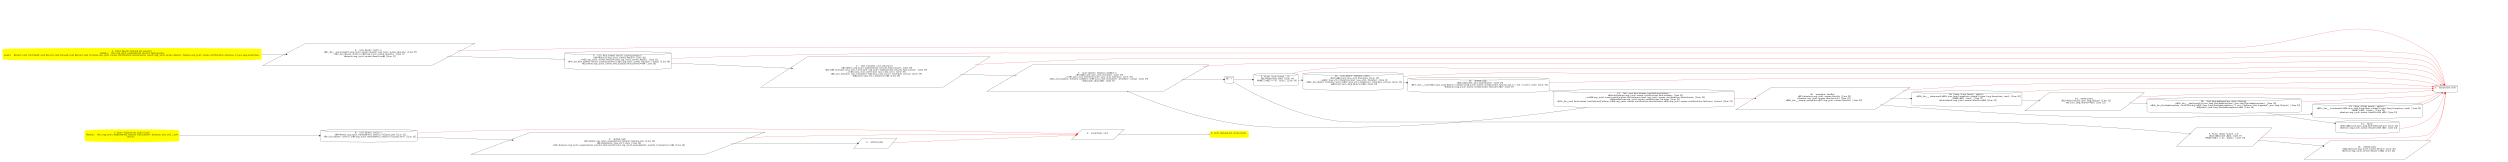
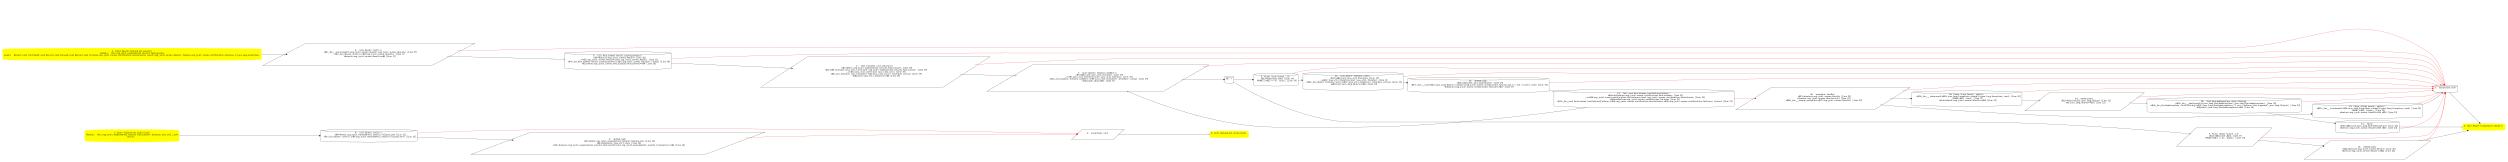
  digraph {
    fontname="IBM Plex Mono"
    rankdir=LR
    node [fontname="IBM Plex Mono" shape=cylinder]
    edge [arrowhead=diamond fontname="IBM Plex Mono"]
    n1 [color=yellow label="1: Start FailureList.<init>(List)\nFormals:  this:org.junit.experimental.results.FailureList* failures:java.util.List*\nLocals:  \n  " style=filled]
    n2 [label="4:  Call Object.<init>() \n   n$0=*&this:org.junit.experimental.results.FailureList* [line 12]\n  n$1=_fun_Object.<init>()(n$0:org.junit.experimental.results.FailureList*) [line 12]\n "]
    n3 [label="3:  exceptions sink \n  " shape=parallelogram]
    n4 [label="5:  method_body \n   n$2=*&this:org.junit.experimental.results.FailureList* [line 13]\n  n$3=*&failures:java.util.List* [line 13]\n  *n$2.failures:org.junit.experimental.results.FailureList(root org.junit.experimental.results.FailureList)=n$3 [line 13]\n " shape=parallelogram]
    n5 [color=yellow label="2: Exit FailureList.<init>(List) \n  " style=filled]
-   n6 [label="6:  method_body \n  " shape=parallelogram]
    n7 [color=yellow label="1: Start Result FailureList.result()\nFormals:  this:org.junit.experimental.results.FailureList*\nLocals:  $irvar2:void CatchVar52:void $irvar1:void $irvar0:void $bcvar3:void listener:org.junit.runner.notification.RunListener* result:org.junit.runner.Result* failure:org.junit.runner.notification.Failure* e:java.lang.Exception* \n  " style=filled]
    n8 [label="4:  Call Result.<init>() \n   n$0=_fun___new(sizeof(t=org.junit.runner.Result):org.junit.runner.Result*) [line 17]\n  n$1=_fun_Result.<init>()(n$0:org.junit.runner.Result*) [line 17]\n  *&result:org.junit.runner.Result*=n$0 [line 17]\n " shape=parallelogram]
    n9 [label="3:  exceptions sink \n  "]
    n10 [label="5:  Call RunListener Result.createListener() \n   n$2=*&result:org.junit.runner.Result* [line 18]\n  _=*n$2:org.junit.runner.Result*(root org.junit.runner.Result) [line 18]\n  n$4=_fun_RunListener Result.createListener()(n$2:org.junit.runner.Result*) virtual [line 18]\n  *&listener:org.junit.runner.notification.RunListener*=n$4 [line 18]\n "]
+   n11 [color=yellow label="2: Exit Result FailureList.result() \n  " style=filled]
    n12 [label="6:  Call Iterator List.iterator() \n   n$5=*&this:org.junit.experimental.results.FailureList* [line 19]\n  n$6=*n$5.failures:java.util.List*(root org.junit.experimental.results.FailureList) [line 19]\n  _=*n$6:java.util.List*(root java.util.List) [line 19]\n  n$8=_fun_Iterator List.iterator()(n$6:java.util.List*) interface virtual [line 19]\n  *&$bcvar3:java.util.Iterator*=n$8 [line 19]\n " shape=parallelogram]
    n13 [label="7:  Call boolean Iterator.hasNext() \n   n$9=*&$bcvar3:java.util.Iterator* [line 19]\n  _=*n$9:java.util.Iterator*(root java.util.Iterator) [line 19]\n  n$11=_fun_boolean Iterator.hasNext()(n$9:java.util.Iterator*) interface virtual [line 19]\n  *&$irvar0:_Bool=n$11 [line 19]\n " shape=parallelogram]
    n14 [label="10: + \n  "]
    n15 [label="8: Prune (true branch, if) \n   n$12=*&$irvar0:_Bool [line 19]\n  PRUNE(!(n$12 == 0), true); [line 19]\n "]
    n16 [label="9: Prune (false branch, if) \n   n$12=*&$irvar0:_Bool [line 19]\n  PRUNE((n$12 == 0), false); [line 19]\n " shape=parallelogram]
    n17 [label="11:  Call Object Iterator.next() \n   n$13=*&$bcvar3:java.util.Iterator* [line 19]\n  _=*n$13:java.util.Iterator*(root java.util.Iterator) [line 19]\n  n$15=_fun_Object Iterator.next()(n$13:java.util.Iterator*) interface virtual [line 19]\n  *&$irvar1:java.lang.Object*=n$15 [line 19]\n "]
    n18 [label="17:  method_body \n   n$26=*&result:org.junit.runner.Result* [line 26]\n  *&return:org.junit.runner.Result*=n$26 [line 26]\n " shape=parallelogram]
    n19 [label="12:  method_body \n   n$16=*&$irvar1:java.lang.Object* [line 19]\n  n$17=_fun___cast(n$16:java.lang.Object*,sizeof(t=org.junit.runner.notification.Failure;sub_t=( sub )(cast)):void) [line 19]\n  *&failure:org.junit.runner.notification.Failure*=n$17 [line 19]\n "]
    n20 [label="13:  Call void RunListener.testFailure(Failure) \n   n$18=*&listener:org.junit.runner.notification.RunListener* [line 21]\n  _=*n$18:org.junit.runner.notification.RunListener*(root org.junit.runner.notification.RunListener) [line 21]\n  n$20=*&failure:org.junit.runner.notification.Failure* [line 21]\n  n$21=_fun_void RunListener.testFailure(Failure)(n$18:org.junit.runner.notification.RunListener*,n$20:org.junit.runner.notification.Failure*) virtual [line 21]\n "]
    n21 [label="20:  exception handler \n   n$27=*&return:org.junit.runner.Result* [line 22]\n  *&return:org.junit.runner.Result*=null [line 22]\n  n$28=_fun___unwrap_exception(n$27:org.junit.runner.Result*) [line 22]\n " shape=parallelogram]
    n22 [label="18: Prune (true branch, switch) \n   n$29=_fun___instanceof(n$28:java.lang.Exception*,sizeof(t=java.lang.Exception):void) [line 22]\n  PRUNE(n$29, true); [line 22]\n  *&CatchVar52:org.junit.runner.Result*=n$28 [line 22]\n "]
    n23 [label="19: Prune (false branch, switch) \n   n$29=_fun___instanceof(n$28:java.lang.Exception*,sizeof(t=java.lang.Exception):void) [line 22]\n  PRUNE(!n$29, false); [line 22]\n  *&return:org.junit.runner.Result*=EXN n$28 [line 22]\n "]
    n24 [label="14:  method_body \n   n$22=*&CatchVar52:java.lang.Object* [line 22]\n  *&e:java.lang.Object*=n$22 [line 22]\n " shape=parallelogram]
    n25 [label="15:  Call RuntimeException.<init>(String) \n   n$23=_fun___new(sizeof(t=java.lang.RuntimeException):java.lang.RuntimeException*) [line 23]\n  n$24=_fun_RuntimeException.<init>(String)(n$23:java.lang.RuntimeException*,\"I can't believe this happened\":java.lang.Object*) [line 23]\n  *&$irvar2:java.lang.RuntimeException*=n$23 [line 23]\n "]
    n26 [label="16:  throw \n   n$25=*&$irvar2:java.lang.RuntimeException* [line 23]\n  *&return:org.junit.runner.Result*=EXN n$25 [line 23]\n "]
    n1 -> n2
    n2 -> n3 [color=red]
    n2 -> n4 [arrowhead=vee]
    n3 -> n5 [arrowhead=odot]
    n4 -> n3 [color=red]
-   n4 -> n6
-   n6 -> n3 [color=red]
    n7 -> n8
    n8 -> n9 [arrowhead=odot color=red]
    n8 -> n10 [arrowhead=odot]
+   n9 -> n11
    n10 -> n9 [arrowhead=vee color=red]
    n10 -> n12 [arrowhead=vee]
    n12 -> n9 [arrowhead=vee color=red]
    n12 -> n13 [arrowhead=odot]
    n13 -> n9 [arrowhead=odot color=red]
    n13 -> n14
    n14 -> n15
    n14 -> n16 [arrowhead=odot]
    n15 -> n9 [arrowhead=odot color=red]
    n15 -> n17 [arrowhead=vee]
    n16 -> n9 [arrowhead=vee color=red]
    n16 -> n18
    n17 -> n9 [arrowhead=vee color=red]
    n17 -> n19
    n18 -> n9 [color=red]
+   n18 -> n11
    n19 -> n9 [arrowhead=odot color=red]
    n19 -> n20 [arrowhead=odot]
    n20 -> n13 [arrowhead=odot]
    n20 -> n21 [color=red]
    n21 -> n9 [color=red]
    n21 -> n22
    n21 -> n23
    n22 -> n9 [color=red]
    n22 -> n24 [arrowhead=odot]
    n23 -> n9 [arrowhead=vee]
    n23 -> n9 [arrowhead=odot color=red]
    n24 -> n9 [arrowhead=vee color=red]
    n24 -> n25 [arrowhead=odot]
    n25 -> n9 [arrowhead=odot color=red]
    n25 -> n26 [arrowhead=vee]
    n26 -> n9 [arrowhead=vee color=red]
+   n26 -> n11 [arrowhead=odot]
  }
